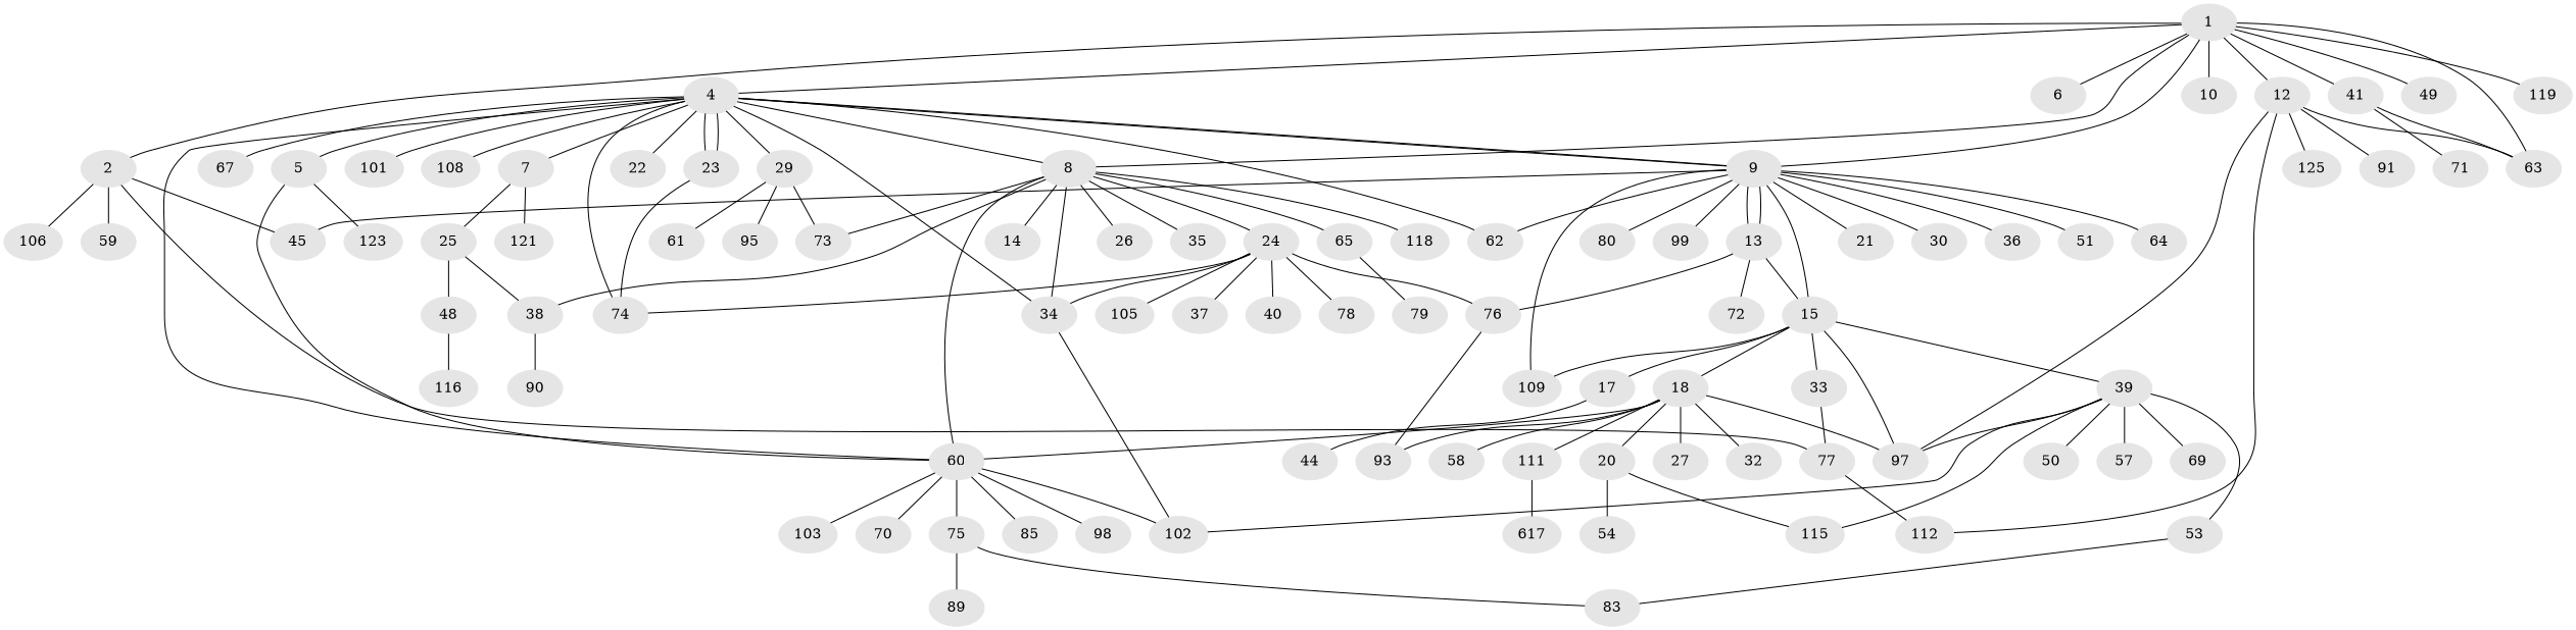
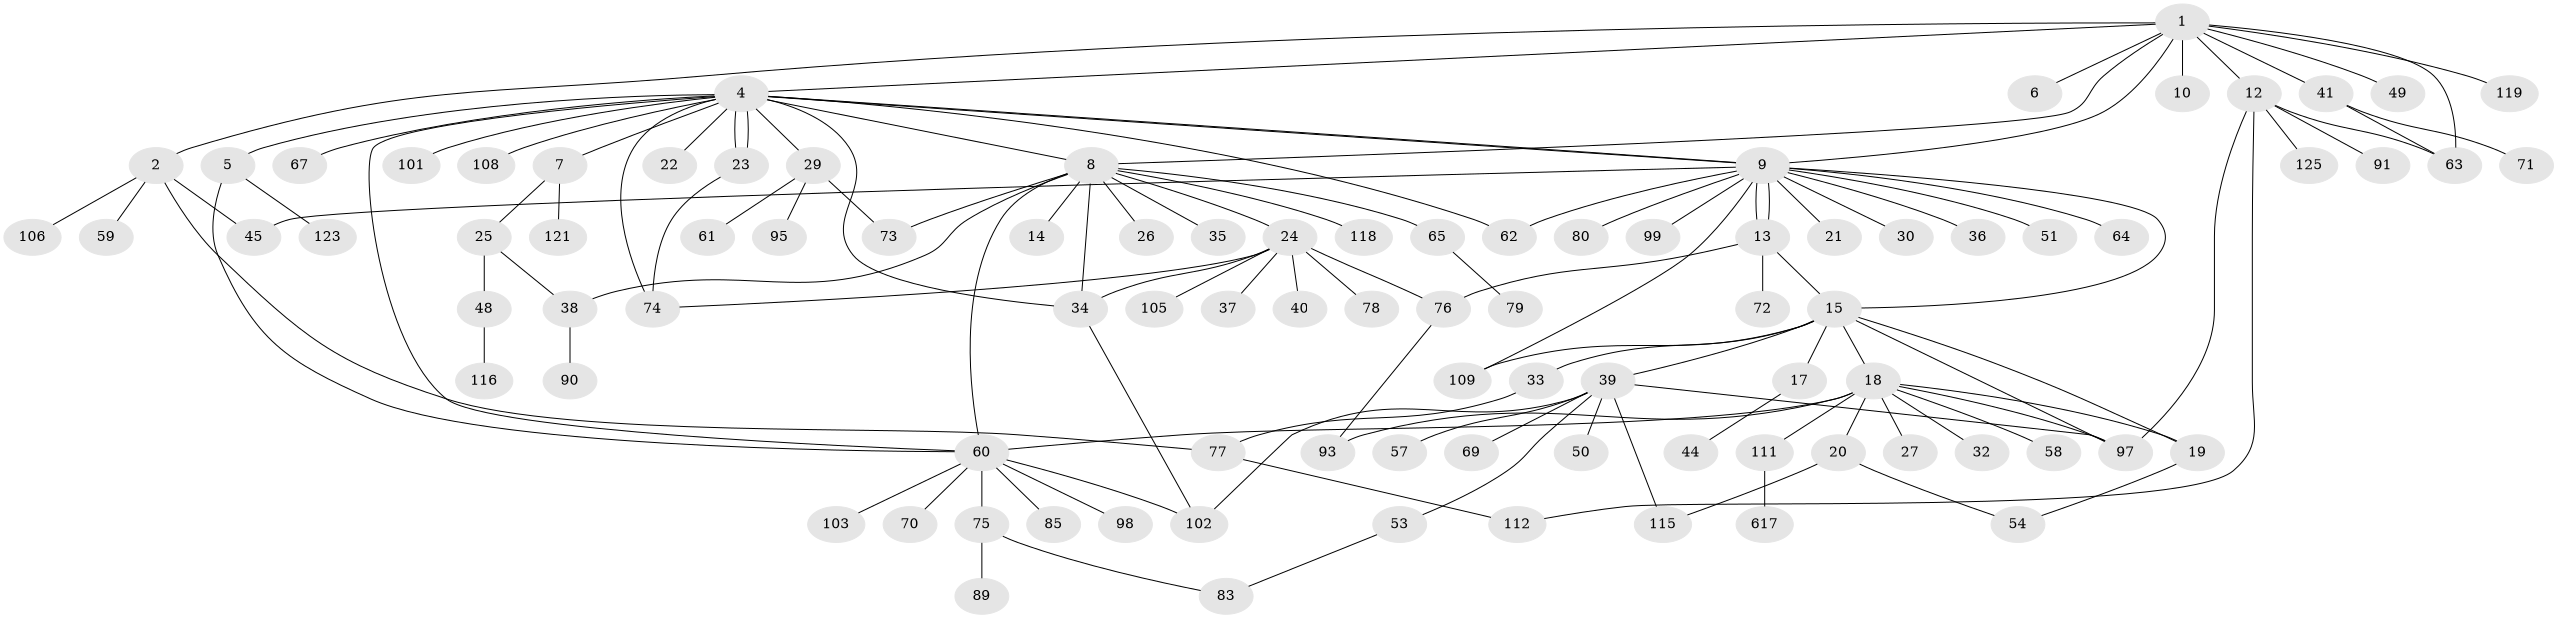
  graph {
    node [color=gray90 style=filled]
    1 [super="+3"]
    2 [super="+28"]
    4 [super="+31"]
    6
    8 [super="+47"]
    9 [super="+11"]
    10
    12 [super="+120"]
    41 [super="+107"]
    49
    63 [super="+88"]
    119
    45
    59
    77
    106
    5 [super="+87"]
    7 [super="+42"]
    22 [super="+126"]
    23
    29 [super="+96"]
    34 [super="+68"]
    60 [super="+94"]
    62 [super="+113"]
    67 [super="+81"]
    74 [super="+100"]
    101
    108
    14
    24 [super="+46"]
    26 [super="+66"]
    35
    38 [super="+110"]
    65
    73
    118
    13 [super="+56"]
    15 [super="+16"]
    21
    30
    36
    51
    64
    80 [super="+122"]
    99
    109 [super="+124"]
    91
    97
    112
    125
    71
    123
    25 [super="+55"]
    121
    61 [super="+92"]
    95
    102
    70
    75
    85
    98
    103
    48
    76
    37
    40
    78
    105
    90
    79 [super="+104"]
    72
    17
    18 [super="+82"]
+   19 [super="+52"]
    33 [super="+84"]
    39 [super="+43"]
    93
    44
    20 [super="+114"]
    27
    32
    58
    111
    54
    115
    50
    53 [super="+86"]
    57
    69
    n90 [label=617]
    116
    83
    89
    1 -- 2
    1 -- 4
    1 -- 6
    1 -- 8
    1 -- 9
    1 -- 10
    1 -- 12
    1 -- 41
    1 -- 49
    1 -- 63
    1 -- 119
    2 -- 45
    2 -- 59
    2 -- 77
    2 -- 106
    4 -- 8
    4 -- 9
    4 -- 9
    4 -- 5
    4 -- 7
    4 -- 22
    4 -- 23
    4 -- 23
    4 -- 29
    4 -- 34
    4 -- 60
    4 -- 62
    4 -- 67
    4 -- 74
    4 -- 101
    4 -- 108
    8 -- 34
    8 -- 60 [weight=2]
    8 -- 14
    8 -- 24
    8 -- 26
    8 -- 35
    8 -- 38
    8 -- 65
    8 -- 73
    8 -- 118
    9 -- 45
    9 -- 62
    9 -- 13
    9 -- 13
    9 -- 15
    9 -- 21
    9 -- 30
    9 -- 36
    9 -- 51
    9 -- 64
    9 -- 80 [weight=2]
    9 -- 99
    9 -- 109
    12 -- 63
    12 -- 91
    12 -- 97
    12 -- 112
    12 -- 125
    41 -- 63
    41 -- 71
    77 -- 112
    5 -- 60
    5 -- 123
    7 -- 25
    7 -- 121
    23 -- 74
    29 -- 73
    29 -- 61
    29 -- 95
    34 -- 102
    60 -- 102
    60 -- 70
    60 -- 75
    60 -- 85
    60 -- 98
    60 -- 103
    24 -- 34
    24 -- 74
    24 -- 76
    24 -- 37
    24 -- 40
    24 -- 78
    24 -- 105
    38 -- 90
    65 -- 79
    13 -- 15
    13 -- 76
    13 -- 72
    15 -- 109
    15 -- 97
    15 -- 17
    15 -- 18
+   15 -- 19
    15 -- 33
    15 -- 39
    25 -- 38
    25 -- 48
    75 -- 83
    75 -- 89
    48 -- 116
    76 -- 93
    17 -- 44
    18 -- 60
    18 -- 97
+   18 -- 19
    18 -- 93
    18 -- 20
    18 -- 27
    18 -- 32
    18 -- 58
    18 -- 111
+   19 -- 54
    33 -- 77
    39 -- 97
    39 -- 102
    39 -- 115
    39 -- 50
    39 -- 53
    39 -- 57
    39 -- 69
    20 -- 54
    20 -- 115
    111 -- n90
    53 -- 83
  }
